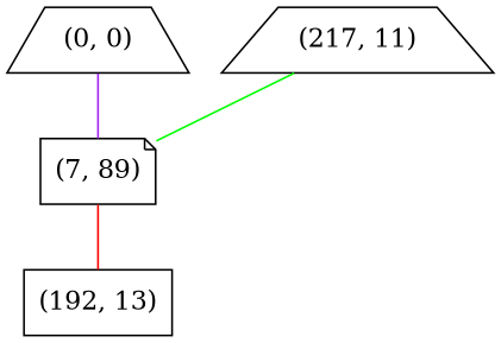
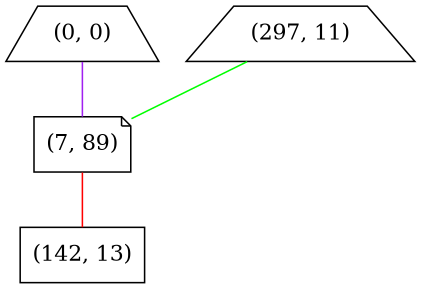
  graph {
    node [shape=trapezium]
    "(7, 89)" [shape=note]
    "(0, 0)"
-   "(142, 13)" [shape=box label="(192, 13)"]
-   "(217, 11)"
+   "(142, 13)" [shape=box]
+   "(217, 11)" [label="(297, 11)"]
    "(7, 89)" -- "(142, 13)" [color=red weight=1]
    "(0, 0)" -- "(7, 89)" [color=purple weight=4]
    "(217, 11)" -- "(7, 89)" [color=green weight=2]
  }
